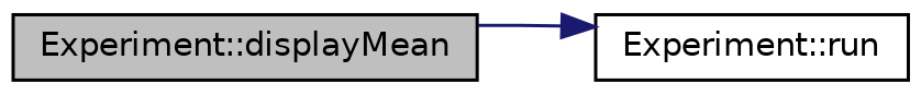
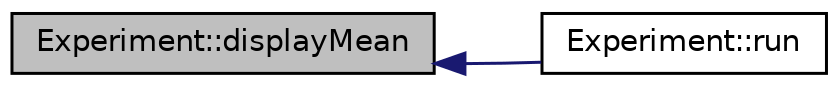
  digraph {
    rankdir=LR
    node [color=black fontname=Helvetica fontsize=10 shape=record style=filled]
    n1 [fillcolor=grey75 fontcolor=black height=0.2 label="Experiment::displayMean" width=0.4]
    n2 [fillcolor=white height=0.2 label="Experiment::run" width=0.4]
-   n2 -> n1 [color=midnightblue dir=back fontname=Helvetica fontsize=10 labelfontname=Helvetica labelfontsize=10 style=solid]
+   n1 -> n2 [color=midnightblue dir=back fontname=Helvetica fontsize=10 labelfontname=Helvetica labelfontsize=10 style=solid]
  }
